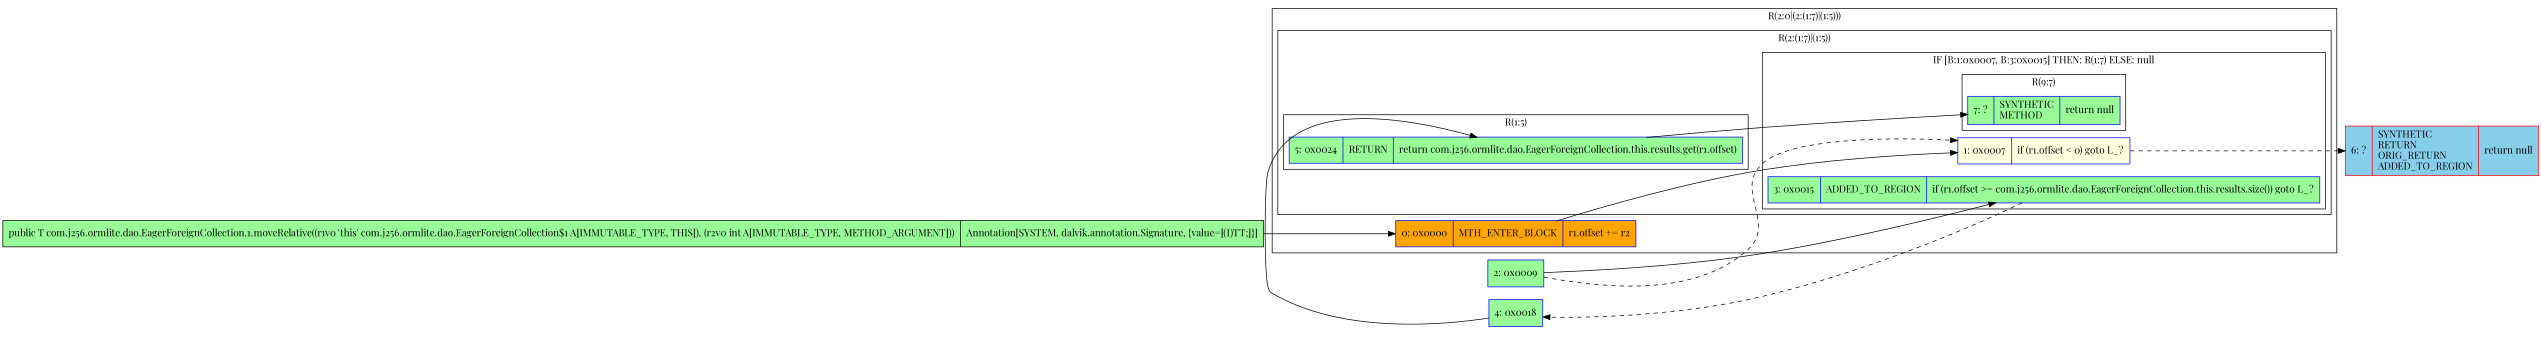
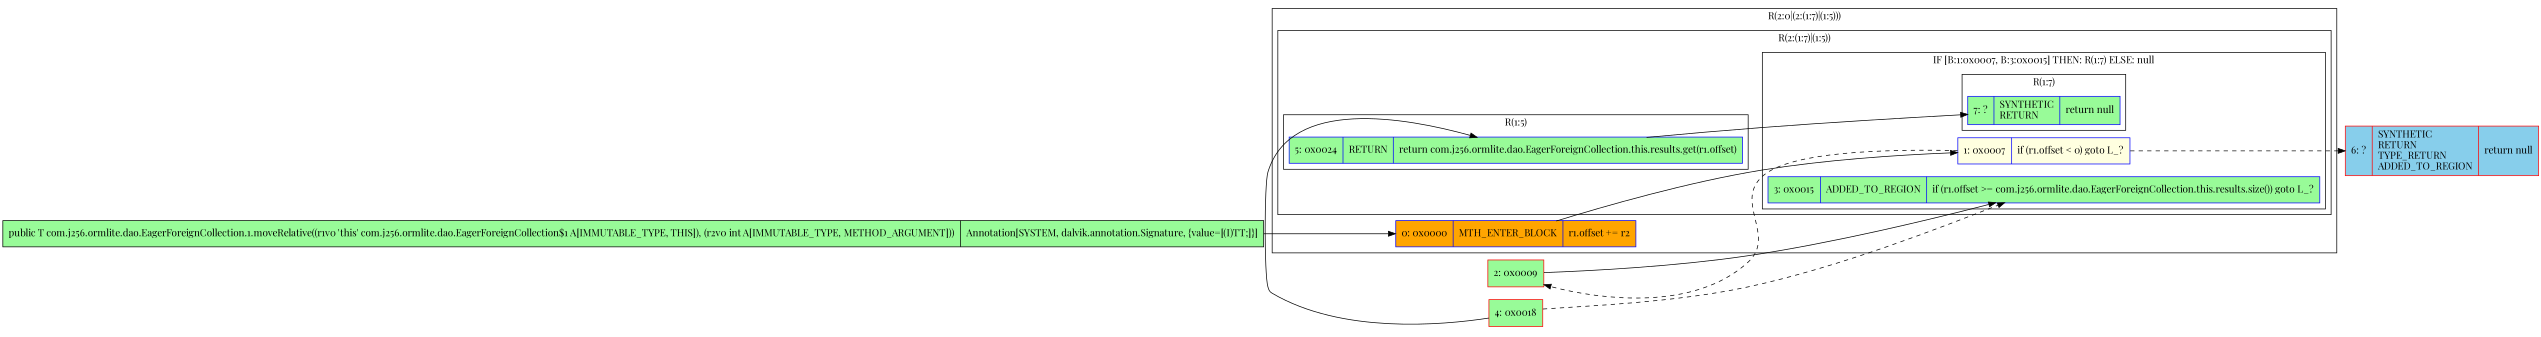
  digraph {
    fontname="Playfair Display"
    rankdir=LR
    node [color=blue fillcolor=palegreen fontname="Playfair Display" shape=record style=filled]
    edge [fontname="Playfair Display"]
-   n1 [label="{7\:\ ?|SYNTHETIC\lMETHOD\l|return null\l}"]
+   n1 [label="{7\:\ ?|SYNTHETIC\lRETURN\l|return null\l}"]
    n2 [fillcolor=lightyellow label="{1\:\ 0x0007|if (r1.offset \< 0) goto L_?\l}"]
    n3 [label="{3\:\ 0x0015|ADDED_TO_REGION\l|if (r1.offset \>= com.j256.ormlite.dao.EagerForeignCollection.this.results.size()) goto L_?\l}"]
    n4 [label="{5\:\ 0x0024|RETURN\l|return com.j256.ormlite.dao.EagerForeignCollection.this.results.get(r1.offset)\l}"]
    n5 [fillcolor=orange label="{0\:\ 0x0000|MTH_ENTER_BLOCK\l|r1.offset += r2\l}"]
-   n6 [label="{2\:\ 0x0009}"]
-   n7 [color=red fillcolor=skyblue label="{6\:\ ?|SYNTHETIC\lRETURN\lORIG_RETURN\lADDED_TO_REGION\l|return null\l}"]
-   n8 [label="{4\:\ 0x0018}"]
+   n6 [color=red label="{2\:\ 0x0009}"]
+   n7 [color=red fillcolor=skyblue label="{6\:\ ?|SYNTHETIC\lRETURN\lTYPE_RETURN\lADDED_TO_REGION\l|return null\l}"]
+   n8 [color=red label="{4\:\ 0x0018}"]
    n9 [label="{public T com.j256.ormlite.dao.EagerForeignCollection.1.moveRelative((r1v0 'this' com.j256.ormlite.dao.EagerForeignCollection$1 A[IMMUTABLE_TYPE, THIS]), (r2v0 int A[IMMUTABLE_TYPE, METHOD_ARGUMENT]))  | Annotation[SYSTEM, dalvik.annotation.Signature, \{value=[(I)TT;]\}]\l}" color=""]
    subgraph cluster_1 {
      label="R(2:0|(2:(1:7)|(1:5)))"
      n5
      subgraph cluster_2 {
        label="R(2:(1:7)|(1:5))"
        subgraph cluster_3 {
          label="IF [B:1:0x0007, B:3:0x0015] THEN: R(1:7) ELSE: null"
          n2
          n3
          subgraph cluster_4 {
-           label="R(9:7)"
+           label="R(1:7)"
            n1
          }
        }
        subgraph cluster_5 {
          label="R(1:5)"
          n4
        }
      }
    }
-   n6 -> n2 [style=dashed]
+   n2 -> n6 [style=dashed]
    n2 -> n7 [style=dashed]
-   n3 -> n8 [style=dashed]
+   n8 -> n3 [style=dashed]
    n4 -> n1
    n5 -> n2
    n6 -> n3
    n8 -> n4
    n9 -> n5
  }
